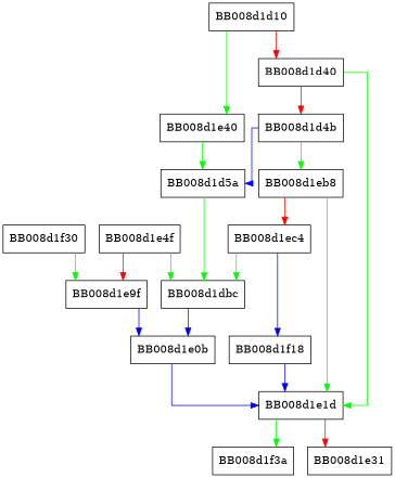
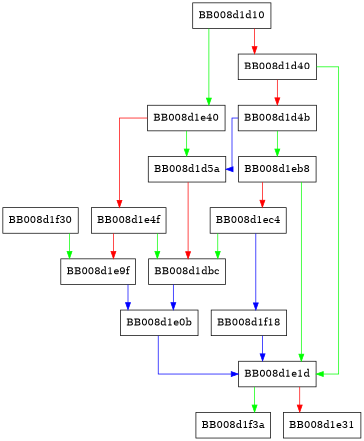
  digraph {
    splines=ortho
    node [shape=box]
    edge [color=green]
    BB008d1d10
    BB008d1e40
    BB008d1d40
    BB008d1d5a
    BB008d1e4f
    BB008d1e1d
    BB008d1d4b
    BB008d1dbc
    BB008d1e9f
    BB008d1f3a
    BB008d1e31
    BB008d1eb8
    BB008d1ec4
    BB008d1f18
    BB008d1f30
    BB008d1e0b
    BB008d1d10 -> BB008d1e40
    BB008d1d10 -> BB008d1d40 [color=red]
    BB008d1e40 -> BB008d1d5a
+   BB008d1e40 -> BB008d1e4f [color=red]
    BB008d1d40 -> BB008d1e1d
    BB008d1d40 -> BB008d1d4b [color=red]
-   BB008d1d5a -> BB008d1dbc
+   BB008d1d5a -> BB008d1dbc [color=red]
    BB008d1e4f -> BB008d1dbc
    BB008d1e4f -> BB008d1e9f [color=red]
    BB008d1e1d -> BB008d1f3a
    BB008d1e1d -> BB008d1e31 [color=red]
    BB008d1d4b -> BB008d1d5a [color=blue]
    BB008d1d4b -> BB008d1eb8
    BB008d1dbc -> BB008d1e0b [color=blue]
    BB008d1e9f -> BB008d1e0b [color=blue]
    BB008d1eb8 -> BB008d1e1d
    BB008d1eb8 -> BB008d1ec4 [color=red]
    BB008d1ec4 -> BB008d1dbc
    BB008d1ec4 -> BB008d1f18 [color=blue]
    BB008d1f18 -> BB008d1e1d [color=blue]
    BB008d1f30 -> BB008d1e9f
    BB008d1e0b -> BB008d1e1d [color=blue]
  }
